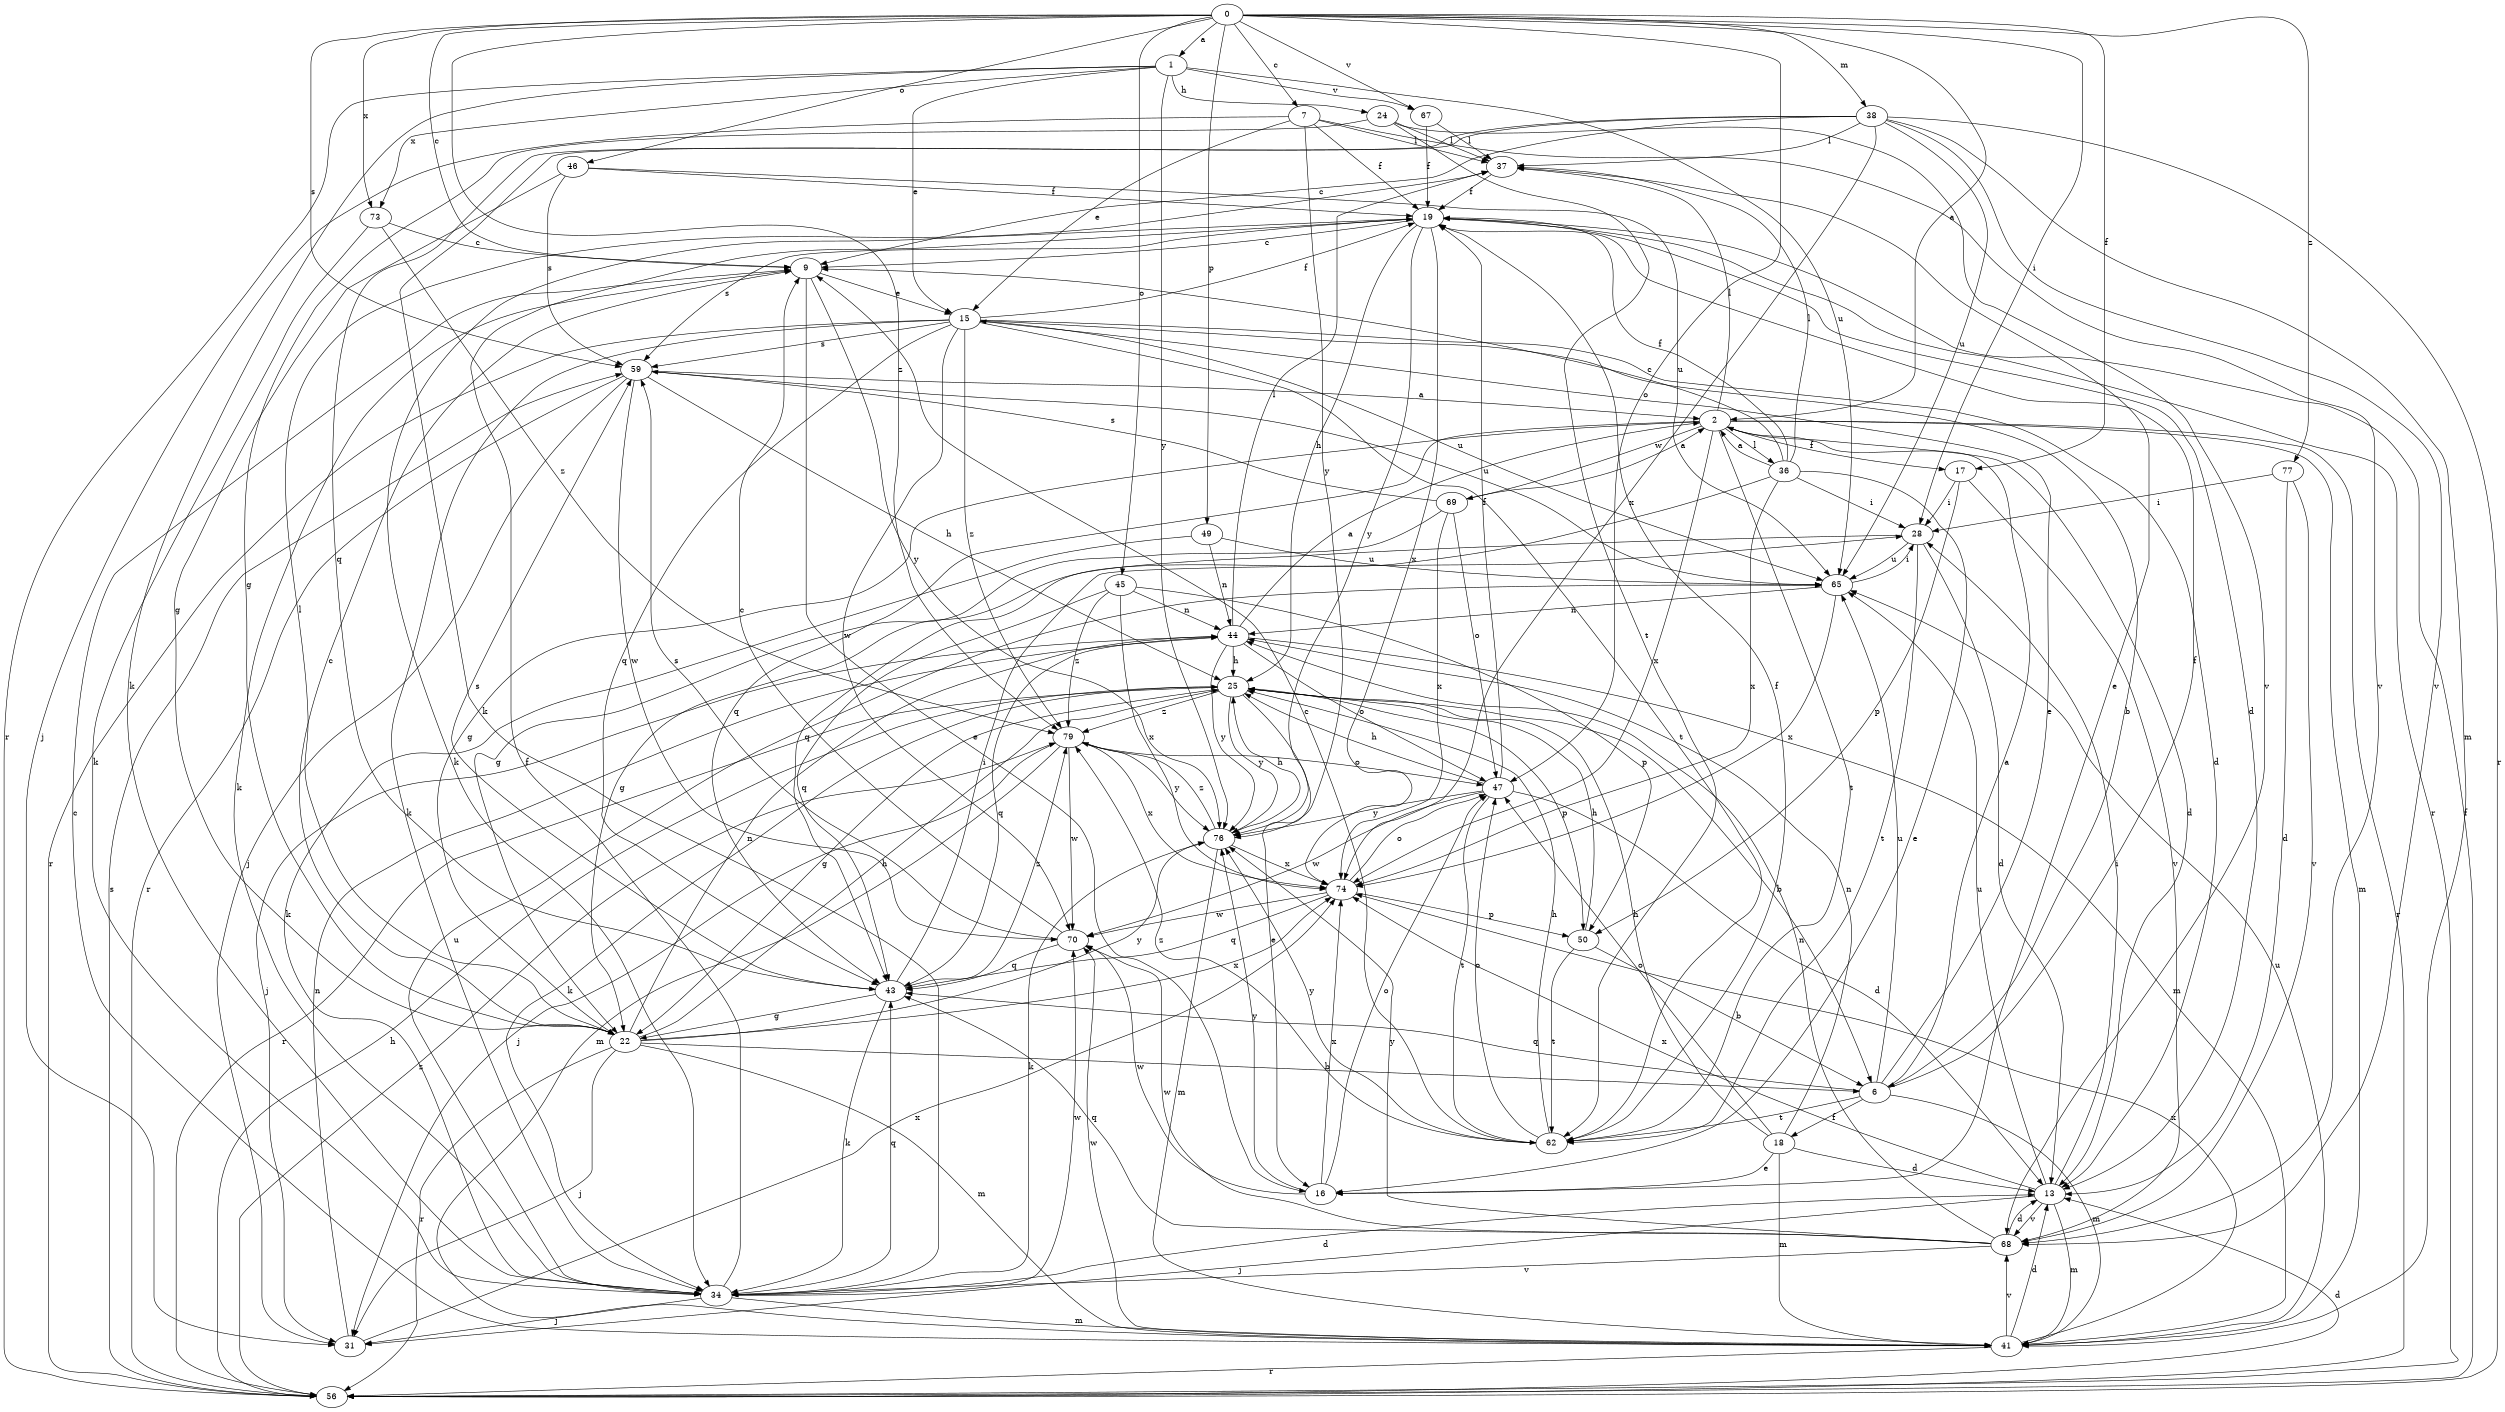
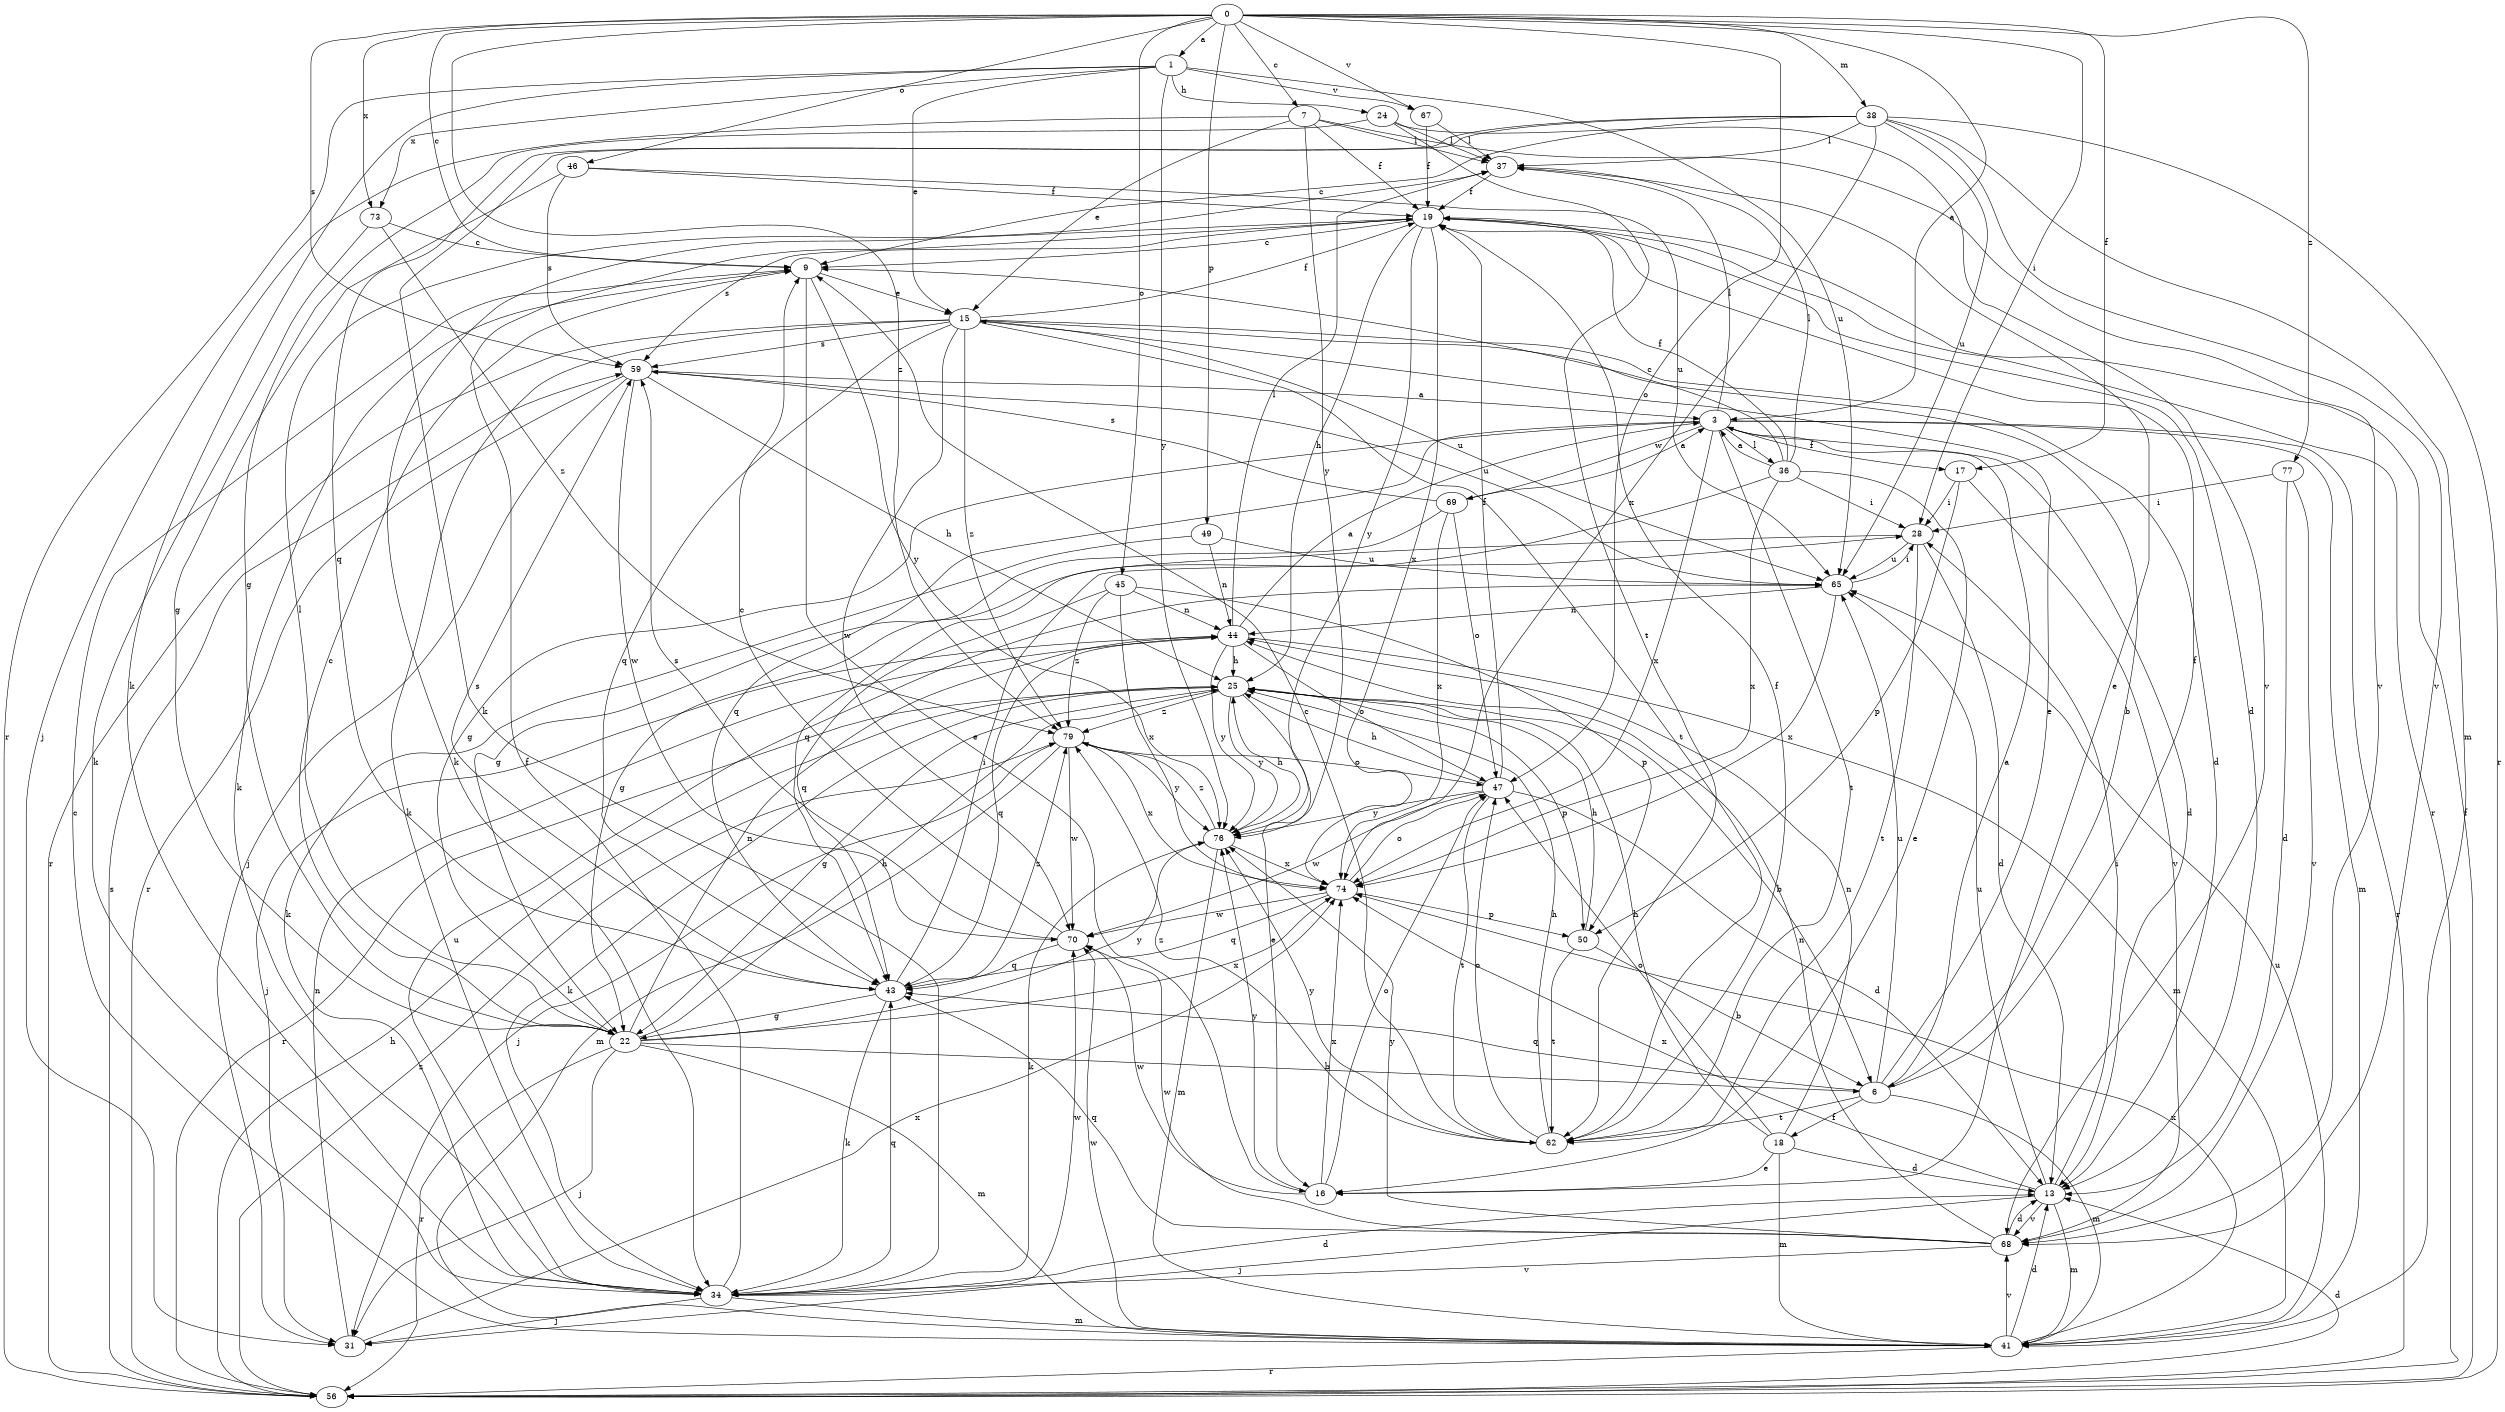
  strict digraph {
    0
    1
-   3 [label=2]
+   3
    7
    9
    17
    28
    38
    45
    46
    47
    49
    59
    67
    73
    77
    79
    15
    24
    34
    56
    65
    76
    13
    22
    36
    37
    41
    n29 [label=43]
    62
    69
    74
    19
    31
    68
    16
    50
    44
    70
    25
    6
    18
    0 -> 1 [label=a]
    0 -> 3 [label=a]
    0 -> 7 [label=c]
    0 -> 9 [label=c]
    0 -> 17 [label=f]
    0 -> 28 [label=i]
    0 -> 38 [label=m]
    0 -> 45 [label=o]
    0 -> 46 [label=o]
    0 -> 47 [label=o]
    0 -> 49 [label=p]
    0 -> 59 [label=s]
    0 -> 67 [label=v]
    0 -> 73 [label=x]
    0 -> 77 [label=z]
    0 -> 79 [label=z]
    1 -> 67 [label=v]
    1 -> 73 [label=x]
    1 -> 15 [label=e]
    1 -> 24 [label=h]
    1 -> 34 [label=k]
    1 -> 56 [label=r]
    1 -> 65 [label=u]
    1 -> 76 [label=y]
    3 -> 17 [label=f]
    3 -> 56 [label=r]
    3 -> 13 [label=d]
    3 -> 22 [label=g]
    3 -> 36 [label=l]
    3 -> 37 [label=l]
    3 -> 41 [label=m]
    3 -> n29 [label=q]
    3 -> 62 [label=t]
    3 -> 69 [label=w]
    3 -> 74 [label=x]
    7 -> 15 [label=e]
    7 -> 76 [label=y]
    7 -> 37 [label=l]
    7 -> 19 [label=f]
    7 -> 31 [label=j]
    7 -> 68 [label=v]
    9 -> 15 [label=e]
    9 -> 34 [label=k]
    9 -> 76 [label=y]
    9 -> 16 [label=e]
    17 -> 28 [label=i]
    17 -> 68 [label=v]
    17 -> 50 [label=p]
    28 -> 65 [label=u]
    28 -> 13 [label=d]
    28 -> 22 [label=g]
    28 -> 62 [label=t]
    38 -> 9 [label=c]
    38 -> 34 [label=k]
    38 -> 56 [label=r]
    38 -> 65 [label=u]
    38 -> 37 [label=l]
    38 -> 41 [label=m]
    38 -> n29 [label=q]
    38 -> 74 [label=x]
    38 -> 68 [label=v]
    45 -> 79 [label=z]
    45 -> n29 [label=q]
    45 -> 74 [label=x]
    45 -> 50 [label=p]
    45 -> 44 [label=n]
    46 -> 59 [label=s]
    46 -> 65 [label=u]
    46 -> 22 [label=g]
    46 -> 19 [label=f]
    47 -> 76 [label=y]
    47 -> 13 [label=d]
    47 -> 62 [label=t]
    47 -> 19 [label=f]
    47 -> 70 [label=w]
    47 -> 25 [label=h]
    49 -> 34 [label=k]
    49 -> 65 [label=u]
    49 -> 44 [label=n]
    59 -> 3 [label=a]
    59 -> 56 [label=r]
    59 -> 65 [label=u]
    59 -> 31 [label=j]
    59 -> 70 [label=w]
    59 -> 25 [label=h]
    67 -> 37 [label=l]
    67 -> 19 [label=f]
    73 -> 9 [label=c]
    73 -> 79 [label=z]
    73 -> 34 [label=k]
    77 -> 28 [label=i]
    77 -> 13 [label=d]
    77 -> 68 [label=v]
    79 -> 47 [label=o]
    79 -> 76 [label=y]
    79 -> 41 [label=m]
    79 -> 74 [label=x]
    79 -> 31 [label=j]
    79 -> 70 [label=w]
    15 -> 59 [label=s]
    15 -> 79 [label=z]
    15 -> 34 [label=k]
    15 -> 56 [label=r]
    15 -> 65 [label=u]
    15 -> 13 [label=d]
    15 -> n29 [label=q]
    15 -> 62 [label=t]
    15 -> 19 [label=f]
    15 -> 70 [label=w]
    15 -> 6 [label=b]
    24 -> 22 [label=g]
    24 -> 37 [label=l]
    24 -> 62 [label=t]
    24 -> 68 [label=v]
    34 -> 65 [label=u]
    34 -> 13 [label=d]
    34 -> 41 [label=m]
    34 -> n29 [label=q]
    34 -> 19 [label=f]
    34 -> 31 [label=j]
    34 -> 70 [label=w]
    56 -> 59 [label=s]
    56 -> 79 [label=z]
    56 -> 13 [label=d]
    56 -> 19 [label=f]
    56 -> 25 [label=h]
    65 -> 28 [label=i]
    65 -> 74 [label=x]
    65 -> 44 [label=n]
    76 -> 79 [label=z]
    76 -> 34 [label=k]
    76 -> 41 [label=m]
    76 -> 74 [label=x]
    76 -> 25 [label=h]
    13 -> 28 [label=i]
    13 -> 65 [label=u]
    13 -> 41 [label=m]
    13 -> 74 [label=x]
    13 -> 31 [label=j]
    13 -> 68 [label=v]
    22 -> 9 [label=c]
    22 -> 56 [label=r]
    22 -> 76 [label=y]
    22 -> 37 [label=l]
    22 -> 41 [label=m]
    22 -> 74 [label=x]
    22 -> 31 [label=j]
    22 -> 44 [label=n]
    22 -> 25 [label=h]
    22 -> 6 [label=b]
    36 -> 3 [label=a]
    36 -> 9 [label=c]
    36 -> 28 [label=i]
    36 -> 37 [label=l]
    36 -> n29 [label=q]
    36 -> 74 [label=x]
    36 -> 19 [label=f]
    36 -> 16 [label=e]
    37 -> 19 [label=f]
    37 -> 16 [label=e]
    41 -> 9 [label=c]
    41 -> 56 [label=r]
    41 -> 65 [label=u]
    41 -> 13 [label=d]
    41 -> 74 [label=x]
    41 -> 68 [label=v]
    41 -> 70 [label=w]
    n29 -> 28 [label=i]
    n29 -> 59 [label=s]
    n29 -> 79 [label=z]
    n29 -> 34 [label=k]
    n29 -> 22 [label=g]
    62 -> 9 [label=c]
    62 -> 47 [label=o]
    62 -> 79 [label=z]
    62 -> 76 [label=y]
    62 -> 19 [label=f]
    62 -> 25 [label=h]
    69 -> 3 [label=a]
    69 -> 47 [label=o]
    69 -> 59 [label=s]
    69 -> 22 [label=g]
    69 -> 74 [label=x]
    74 -> 47 [label=o]
    74 -> n29 [label=q]
    74 -> 50 [label=p]
    74 -> 70 [label=w]
    19 -> 9 [label=c]
    19 -> 59 [label=s]
    19 -> 34 [label=k]
    19 -> 56 [label=r]
    19 -> 76 [label=y]
    19 -> 13 [label=d]
    19 -> 74 [label=x]
    19 -> 25 [label=h]
    31 -> 74 [label=x]
    31 -> 44 [label=n]
    68 -> 34 [label=v]
    68 -> 76 [label=y]
    68 -> 13 [label=d]
    68 -> n29 [label=q]
    68 -> 44 [label=n]
    68 -> 70 [label=w]
    16 -> 47 [label=o]
    16 -> 76 [label=y]
    16 -> 74 [label=x]
    16 -> 70 [label=w]
    50 -> 62 [label=t]
    50 -> 25 [label=h]
    50 -> 6 [label=b]
    44 -> 3 [label=a]
    44 -> 47 [label=o]
    44 -> 76 [label=y]
    44 -> 37 [label=l]
    44 -> 41 [label=m]
    44 -> n29 [label=q]
    44 -> 31 [label=j]
    44 -> 25 [label=h]
    70 -> 9 [label=c]
    70 -> 59 [label=s]
    70 -> n29 [label=q]
    25 -> 79 [label=z]
    25 -> 34 [label=k]
    25 -> 56 [label=r]
    25 -> 76 [label=y]
    25 -> 22 [label=g]
    25 -> 16 [label=e]
    25 -> 50 [label=p]
    25 -> 6 [label=b]
    6 -> 3 [label=a]
    6 -> 15 [label=e]
    6 -> 65 [label=u]
    6 -> 41 [label=m]
    6 -> n29 [label=q]
    6 -> 62 [label=t]
    6 -> 19 [label=f]
    6 -> 18 [label=f]
    18 -> 47 [label=o]
    18 -> 13 [label=d]
    18 -> 41 [label=m]
    18 -> 16 [label=e]
    18 -> 44 [label=n]
    18 -> 25 [label=h]
  }
